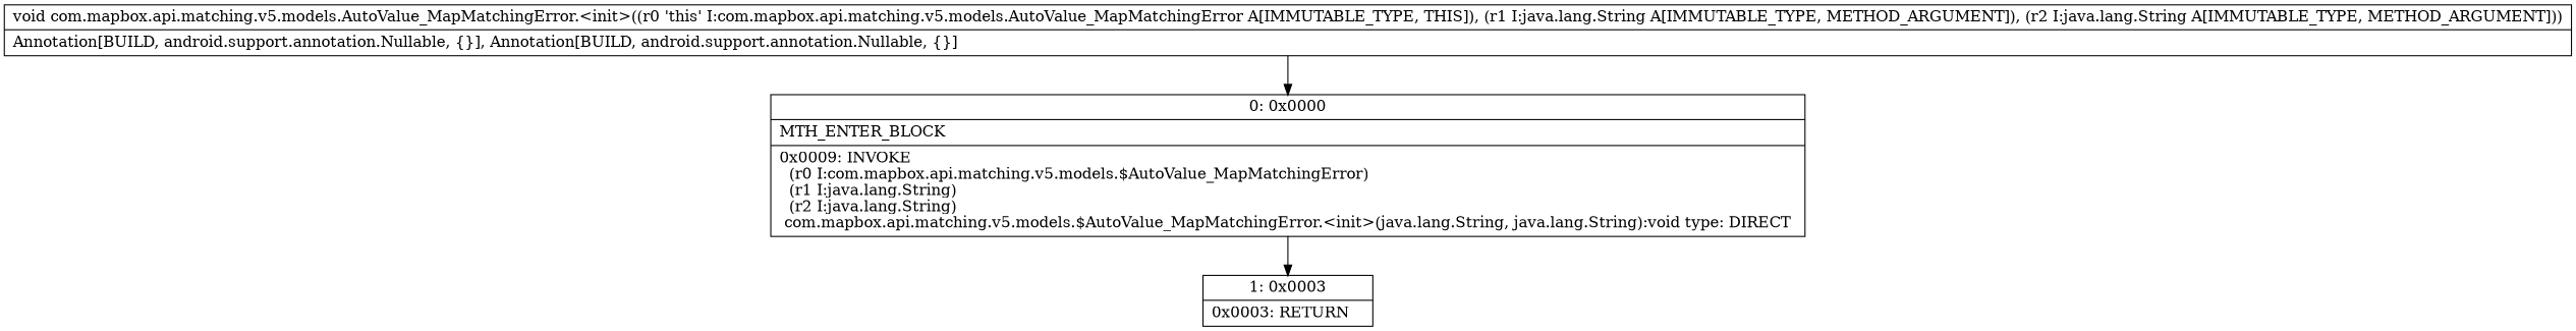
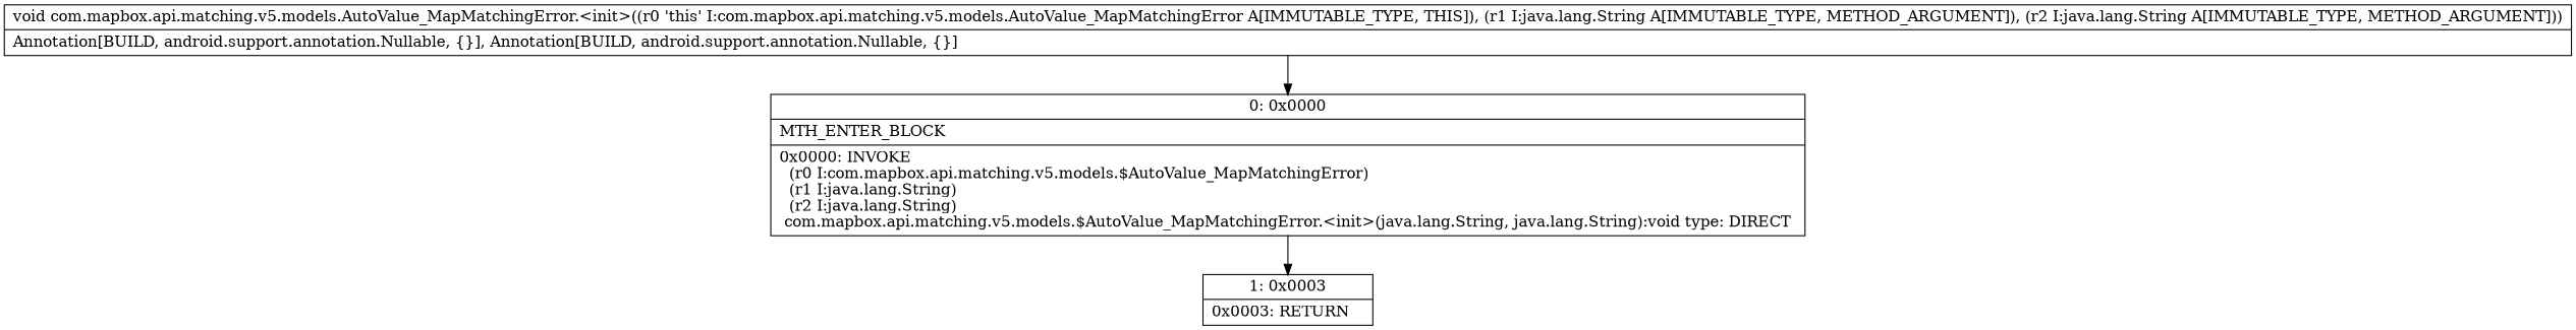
  digraph {
    node [shape=record]
-   n1 [label="{0\:\ 0x0000|MTH_ENTER_BLOCK\l|0x0009: INVOKE  \l  (r0 I:com.mapbox.api.matching.v5.models.$AutoValue_MapMatchingError)\l  (r1 I:java.lang.String)\l  (r2 I:java.lang.String)\l com.mapbox.api.matching.v5.models.$AutoValue_MapMatchingError.\<init\>(java.lang.String, java.lang.String):void type: DIRECT \l}"]
+   n1 [label="{0\:\ 0x0000|MTH_ENTER_BLOCK\l|0x0000: INVOKE  \l  (r0 I:com.mapbox.api.matching.v5.models.$AutoValue_MapMatchingError)\l  (r1 I:java.lang.String)\l  (r2 I:java.lang.String)\l com.mapbox.api.matching.v5.models.$AutoValue_MapMatchingError.\<init\>(java.lang.String, java.lang.String):void type: DIRECT \l}"]
    n2 [label="{1\:\ 0x0003|0x0003: RETURN   \l}"]
    n3 [label="{void com.mapbox.api.matching.v5.models.AutoValue_MapMatchingError.\<init\>((r0 'this' I:com.mapbox.api.matching.v5.models.AutoValue_MapMatchingError A[IMMUTABLE_TYPE, THIS]), (r1 I:java.lang.String A[IMMUTABLE_TYPE, METHOD_ARGUMENT]), (r2 I:java.lang.String A[IMMUTABLE_TYPE, METHOD_ARGUMENT]))  | Annotation[BUILD, android.support.annotation.Nullable, \{\}], Annotation[BUILD, android.support.annotation.Nullable, \{\}]\l}"]
    n1 -> n2
    n3 -> n1
  }
